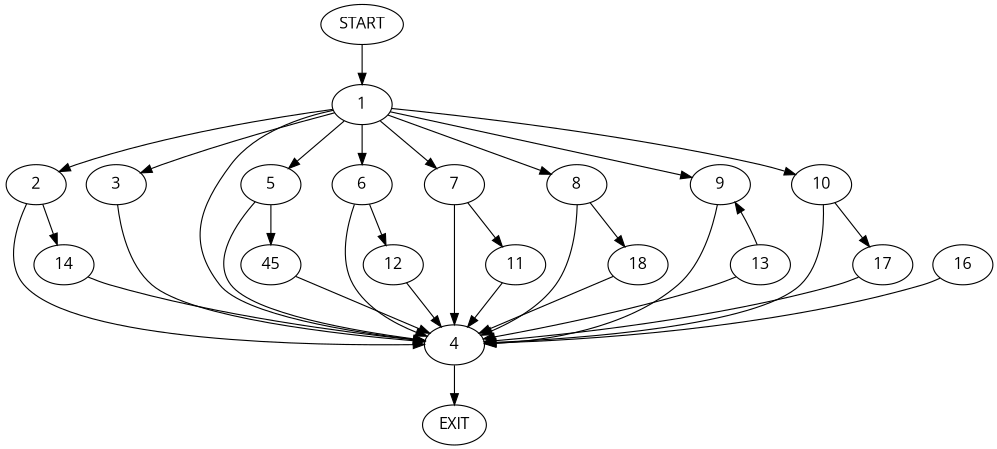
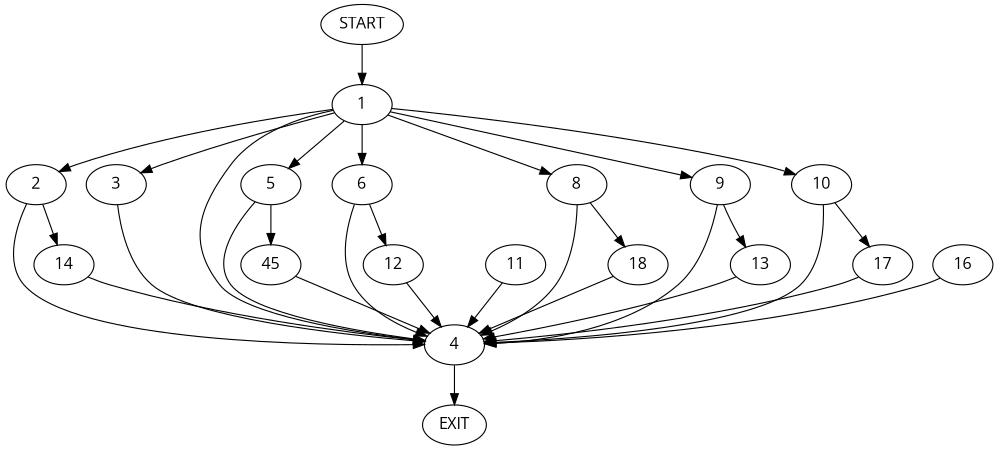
  digraph {
    fontname="Open Sans"
    node [fontname="Open Sans"]
    edge [fontname="Open Sans"]
    n1 [label=START]
    1
    2
    3
    4
    5
    6
-   7
    8
    9
    10
    n12 [label=EXIT]
    14
    n14 [label=45]
    12
    11
    18
    13
    17
    16
    n1 -> 1
    1 -> 2
    1 -> 3
    1 -> 4
    1 -> 5
    1 -> 6
-   1 -> 7
    1 -> 8
    1 -> 9
    1 -> 10
    2 -> 4
    2 -> 14
    3 -> 4
    4 -> n12
    5 -> 4
    5 -> n14
    6 -> 4
    6 -> 12
-   7 -> 4
-   7 -> 11
    8 -> 4
    8 -> 18
    9 -> 4
-   13 -> 9
+   9 -> 13
    10 -> 4
    10 -> 17
    14 -> 4
    n14 -> 4
    12 -> 4
    11 -> 4
    18 -> 4
    13 -> 4
    17 -> 4
    16 -> 4
  }
